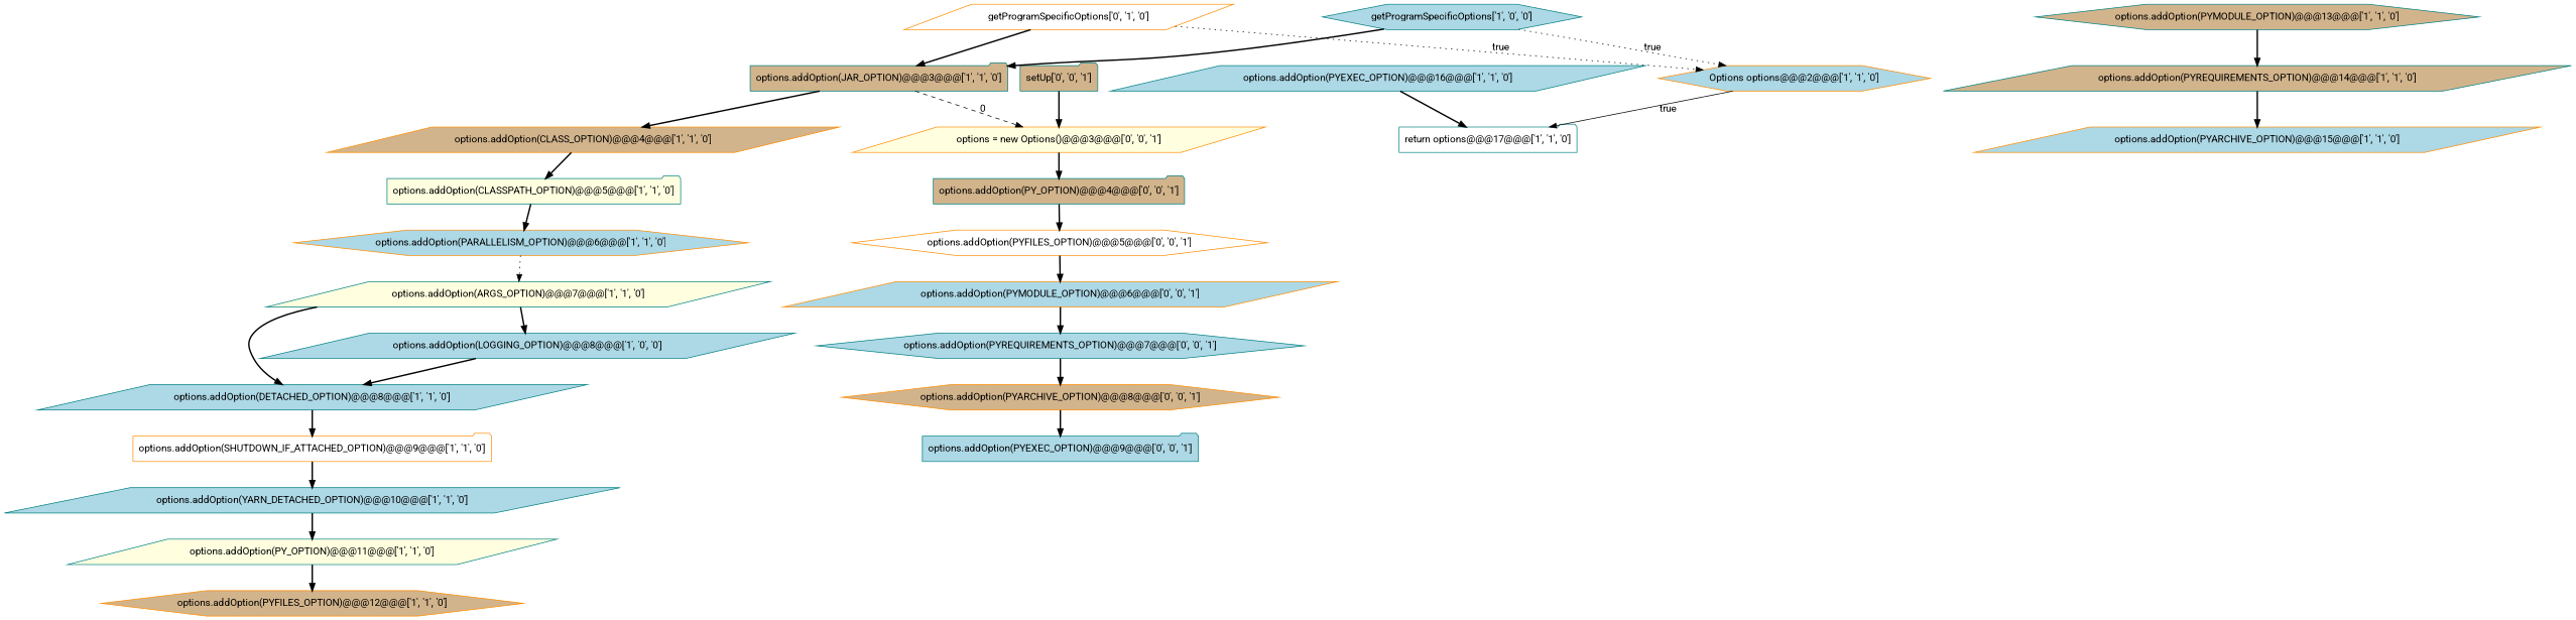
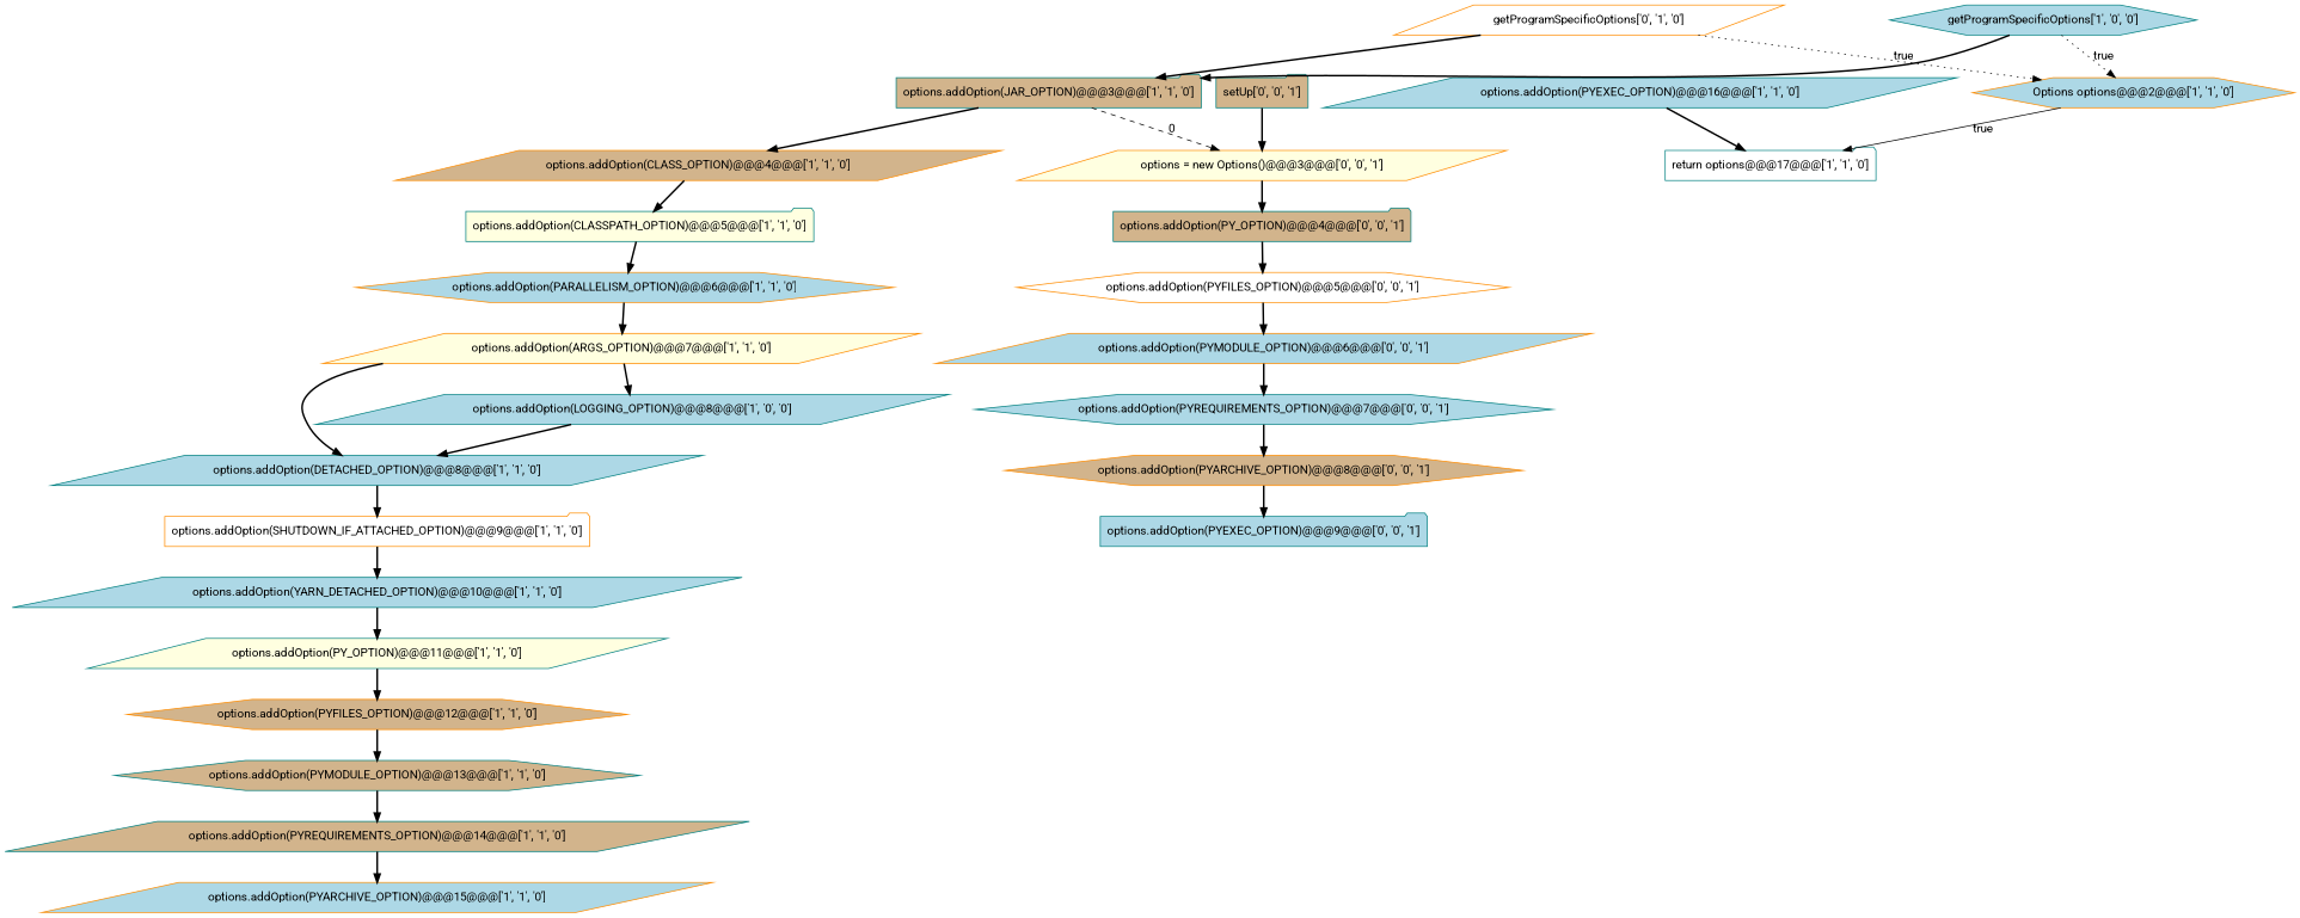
  digraph {
    fontname=Roboto
    node [color=teal fillcolor=lightblue fontname=Roboto shape=parallelogram style=filled]
    edge [fontname=Roboto style=bold]
    n1 [color=darkorange fillcolor=lightyellow label="options = new Options()@@@3@@@['0', '0', '1']"]
    n2 [fillcolor=tan label="options.addOption(PY_OPTION)@@@4@@@['0', '0', '1']" shape=folder]
    n3 [color=darkorange fillcolor=white label="options.addOption(PYFILES_OPTION)@@@5@@@['0', '0', '1']" shape=hexagon]
    n4 [fillcolor=tan label="options.addOption(JAR_OPTION)@@@3@@@['1', '1', '0']" shape=folder]
    n5 [color=darkorange fillcolor=tan label="options.addOption(CLASS_OPTION)@@@4@@@['1', '1', '0']"]
    n6 [fillcolor=lightyellow label="options.addOption(CLASSPATH_OPTION)@@@5@@@['1', '1', '0']" shape=folder]
    n7 [color=darkorange fillcolor=tan label="options.addOption(PYFILES_OPTION)@@@12@@@['1', '1', '0']" shape=hexagon]
    n8 [fillcolor=tan label="options.addOption(PYMODULE_OPTION)@@@13@@@['1', '1', '0']" shape=hexagon]
    n9 [fillcolor=tan label="options.addOption(PYREQUIREMENTS_OPTION)@@@14@@@['1', '1', '0']"]
-   n10 [fillcolor=lightyellow label="options.addOption(ARGS_OPTION)@@@7@@@['1', '1', '0']"]
+   n10 [color=darkorange fillcolor=lightyellow label="options.addOption(ARGS_OPTION)@@@7@@@['1', '1', '0']"]
    n11 [label="options.addOption(LOGGING_OPTION)@@@8@@@['1', '0', '0']"]
    n12 [label="options.addOption(DETACHED_OPTION)@@@8@@@['1', '1', '0']"]
    n13 [color=darkorange fillcolor=white label="options.addOption(SHUTDOWN_IF_ATTACHED_OPTION)@@@9@@@['1', '1', '0']" shape=folder]
    n14 [color=darkorange label="options.addOption(PYMODULE_OPTION)@@@6@@@['0', '0', '1']"]
    n15 [color=darkorange label="options.addOption(PARALLELISM_OPTION)@@@6@@@['1', '1', '0']" shape=hexagon]
    n16 [label="options.addOption(PYREQUIREMENTS_OPTION)@@@7@@@['0', '0', '1']" shape=hexagon]
    n17 [color=darkorange label="options.addOption(PYARCHIVE_OPTION)@@@15@@@['1', '1', '0']"]
    n18 [fillcolor=tan label="setUp['0', '0', '1']" shape=folder]
    n19 [fillcolor=lightyellow label="options.addOption(PY_OPTION)@@@11@@@['1', '1', '0']"]
    n20 [color=darkorange fillcolor=white label="getProgramSpecificOptions['0', '1', '0']"]
    n21 [color=darkorange label="Options options@@@2@@@['1', '1', '0']" shape=hexagon]
    n22 [fillcolor=white label="return options@@@17@@@['1', '1', '0']" shape=folder]
    n23 [color=darkorange fillcolor=tan label="options.addOption(PYARCHIVE_OPTION)@@@8@@@['0', '0', '1']" shape=hexagon]
    n24 [label="options.addOption(PYEXEC_OPTION)@@@9@@@['0', '0', '1']" shape=folder]
    n25 [label="options.addOption(PYEXEC_OPTION)@@@16@@@['1', '1', '0']"]
    n26 [label="options.addOption(YARN_DETACHED_OPTION)@@@10@@@['1', '1', '0']"]
    n27 [label="getProgramSpecificOptions['1', '0', '0']" shape=hexagon]
    n1 -> n2
    n2 -> n3
    n3 -> n14
    n4 -> n1 [label=0 style=dashed]
    n4 -> n5
    n5 -> n6
    n6 -> n15
+   n7 -> n8
    n8 -> n9
    n9 -> n17
    n10 -> n11
    n10 -> n12
    n11 -> n12
    n12 -> n13
    n13 -> n26
    n14 -> n16
-   n15 -> n10 [style=dotted]
+   n15 -> n10
    n16 -> n23
    n18 -> n1
    n19 -> n7
    n20 -> n4
    n20 -> n21 [label=true style=dotted]
    n21 -> n22 [label=true style=solid]
    n23 -> n24
    n25 -> n22
    n26 -> n19
    n27 -> n4
    n27 -> n21 [label=true style=dotted]
  }
